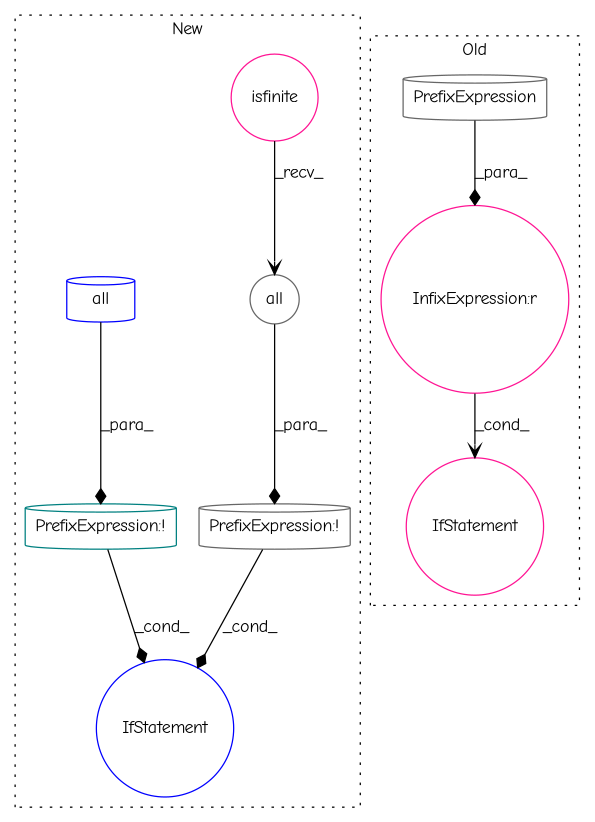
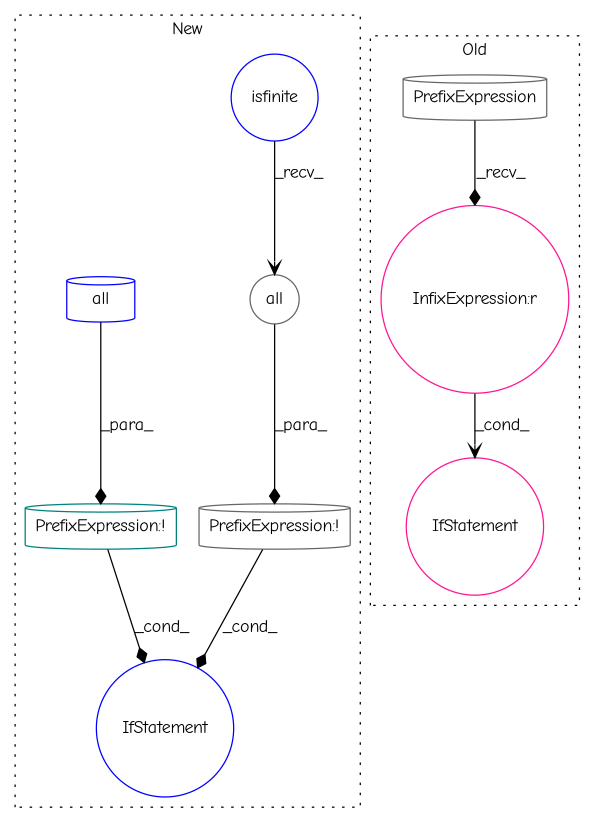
  digraph {
    fontname="Comic Neue"
    node [a=32 color=deeppink fontname="Comic Neue" l=1 shape=circle]
    edge [arrowhead=diamond fontname="Comic Neue"]
-   n1 [l="9,1" label=isfinite s="8353,8363"]
+   n1 [color=blue l="9,1" label=isfinite s="8353,8363"]
    n2 [a=25 color=blue l="4,2" label=IfStatement s="8342,8426"]
    n3 [a=38 color=gray40 label="PrefixExpression:!" s=8346 shape=cylinder]
    n4 [color=gray40 l=5 label=all s=8365]
    n5 [a=38 color=teal label="PrefixExpression:!" s=8402 shape=cylinder]
    n6 [color=blue l=5 label=all s=8421 shape=cylinder]
    n7 [a=25 l="4,2" label=IfStatement s="2378,2395"]
    n8 [a=27 l=4 label="InfixExpression:r" s=2390]
    n9 [a=34 color=gray40 label=PrefixExpression s=2394 shape=cylinder]
    subgraph cluster_1 {
      label=New
      style=dotted
      n1
      n2
      n3
      n4
      n5
      n6
    }
    subgraph cluster_2 {
      label=Old
      style=dotted
      n7
      n8
      n9
    }
    n1 -> n4 [arrowhead=vee label=_recv_]
    n3 -> n2 [label=_cond_]
    n4 -> n3 [label=_para_]
    n5 -> n2 [label=_cond_]
    n6 -> n5 [label=_para_]
    n8 -> n7 [arrowhead=vee label=_cond_]
-   n9 -> n8 [label=_para_]
+   n9 -> n8 [label=_recv_]
  }
